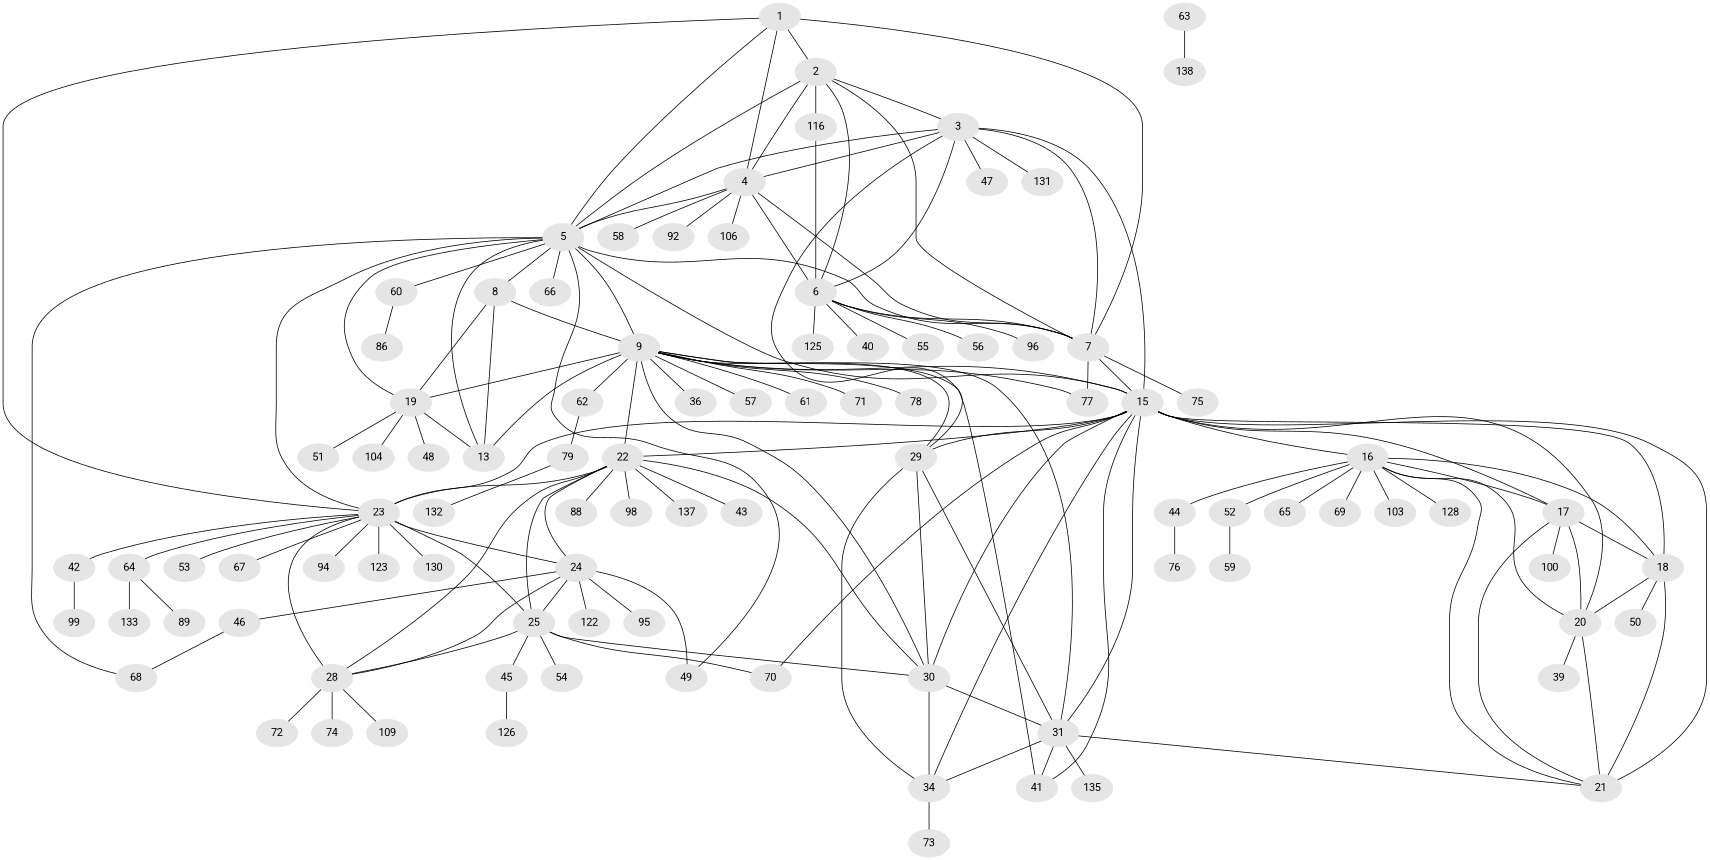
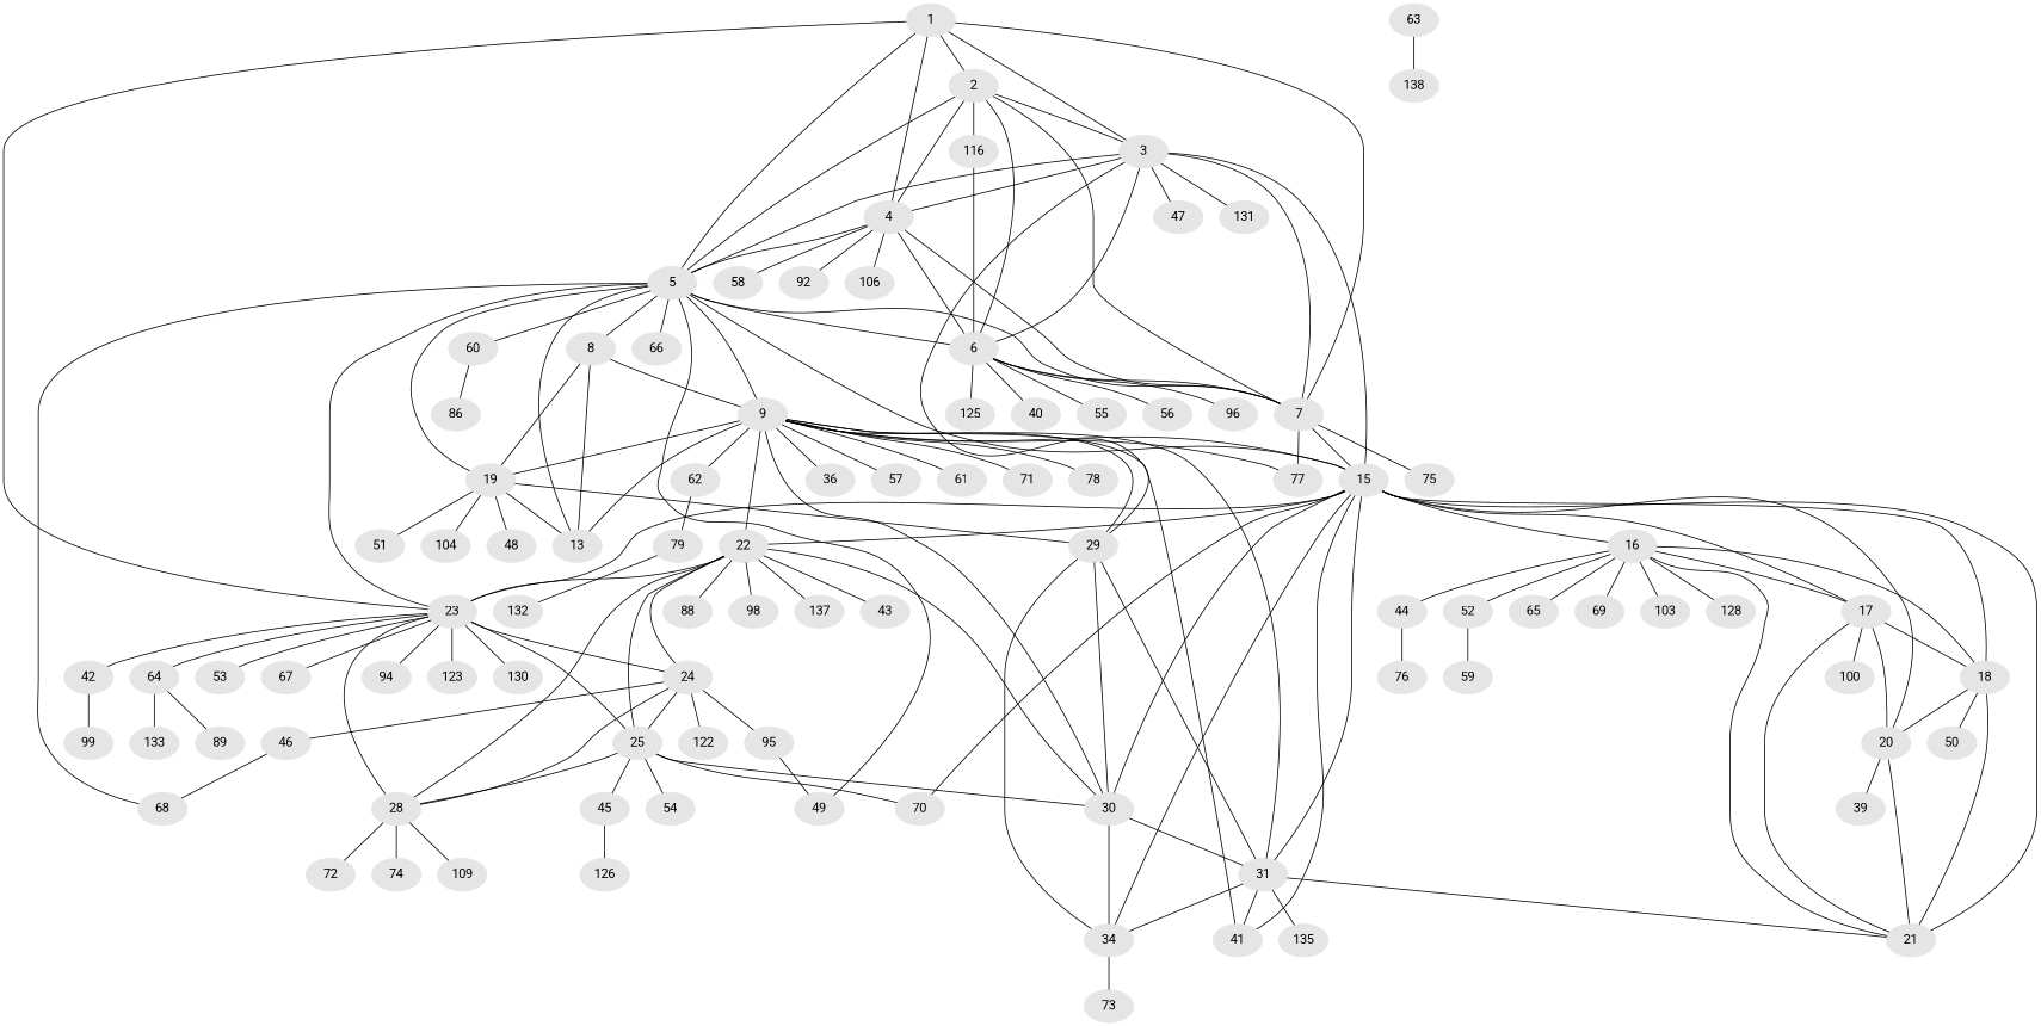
  graph {
    fontname=Roboto
    node [color=gray90 fontname=Roboto style=filled]
    edge [fontname=Roboto]
    1
    2
    3
    4
    5 [super="+11"]
    7
    23 [super="+26+27"]
    6
    116
    15 [super="+19+113+35"]
    29 [super="+32+97+118"]
    47
    131
    58
    92
    106
    8 [super="+114"]
    9 [super="+90+93+88+91+10"]
    n19 [label=19 super="+14"]
    13
    49
    60
    66 [super="+110"]
    68
    40
    55
    56
    96
    125
    75
    77 [super="+107"]
    24
    25 [super="+140"]
    28
    42
    53
    64
    67
    94
    123
    130
    16 [super="+38"]
    22
    30 [super="+102"]
    31
    34
    17
    18
    20
    21
    41
    70
    36
    57
    61
    62
    71
    78
    48
    51
    104
    44
    52
    65
    69
    103
    128
    86
    43
    n70 [label=88 super="+129"]
    98 [super="+117"]
    137 [super="+139"]
    135
    73
    79
    100
    50
    39
    76
    59
    46
    95
    122
    45
    54
    72
    74
    109
    99
    89
    133
    126
    63
    138
    132
    1 -- 2
+   1 -- 3
    1 -- 4
    1 -- 5
    1 -- 7
    1 -- 23
    2 -- 3
    2 -- 4
    2 -- 5
    2 -- 7
    2 -- 6
    2 -- 116
    3 -- 4
    3 -- 5
    3 -- 7
    3 -- 6
    3 -- 15
    3 -- 29
    3 -- 47
    3 -- 131
    4 -- 5
    4 -- 7
    4 -- 6
    4 -- 58
    4 -- 92
    4 -- 106
    5 -- 7
    5 -- 23
+   5 -- 6
    5 -- 15
    5 -- 8
    5 -- 9 [weight=2]
    5 -- n19 [weight=2]
    5 -- 13
    5 -- 49
    5 -- 60
    5 -- 66
    5 -- 68
    7 -- 15
    7 -- 75
    7 -- 77
    23 -- 24 [weight=3]
    23 -- 25 [weight=3]
    23 -- 28 [weight=3]
    23 -- 42
    23 -- 53
    23 -- 64
    23 -- 67
    23 -- 94
    23 -- 123
    23 -- 130
    6 -- 7
    6 -- 40
    6 -- 55
    6 -- 56
    6 -- 96
    6 -- 125
    116 -- 6
    15 -- 23
-   15 -- 29 [weight=2]
+   n19 -- 29 [weight=2]
    15 -- 16 [weight=2]
    15 -- 22
    15 -- 30
    15 -- 31
    15 -- 34
    15 -- 17 [weight=2]
    15 -- 18 [weight=2]
    15 -- 20 [weight=2]
    15 -- 21 [weight=2]
    15 -- 41
    15 -- 70
    29 -- 30 [weight=2]
    29 -- 31 [weight=2]
    29 -- 34 [weight=2]
    8 -- 9 [weight=2]
    8 -- n19 [weight=2]
    8 -- 13
    9 -- 15
    9 -- 29 [weight=2]
    9 -- n19 [weight=4]
    9 -- 13 [weight=2]
    9 -- 77
    9 -- 22
    9 -- 30
    9 -- 31
    9 -- 41
    9 -- 36
    9 -- 57
    9 -- 61
    9 -- 62
    9 -- 71
    9 -- 78
    n19 -- 13 [weight=2]
    n19 -- 48
    n19 -- 51
    n19 -- 104
    60 -- 86
-   24 -- 49
+   95 -- 49
    24 -- 25
    24 -- 28
    24 -- 46
    24 -- 95
    24 -- 122
    25 -- 28
    25 -- 30
    25 -- 70
    25 -- 45
    25 -- 54
    28 -- 72
    28 -- 74
    28 -- 109
    42 -- 99
    64 -- 89
    64 -- 133
    16 -- 17
    16 -- 18
-   16 -- 20
    16 -- 21
    16 -- 44
    16 -- 52
    16 -- 65
    16 -- 69
    16 -- 103
    16 -- 128
    22 -- 23 [weight=3]
    22 -- 24
    22 -- 25
    22 -- 28
    22 -- 30
    22 -- 43
    22 -- n70
    22 -- 98
    22 -- 137
    30 -- 31
    30 -- 34
    31 -- 34
    31 -- 21
    31 -- 41
    31 -- 135
    34 -- 73
    17 -- 18
    17 -- 20
    17 -- 21
    17 -- 100
    18 -- 20
    18 -- 21
    18 -- 50
    20 -- 21
    20 -- 39
    62 -- 79
    44 -- 76
    52 -- 59
    79 -- 132
    46 -- 68
    45 -- 126
    63 -- 138
  }
